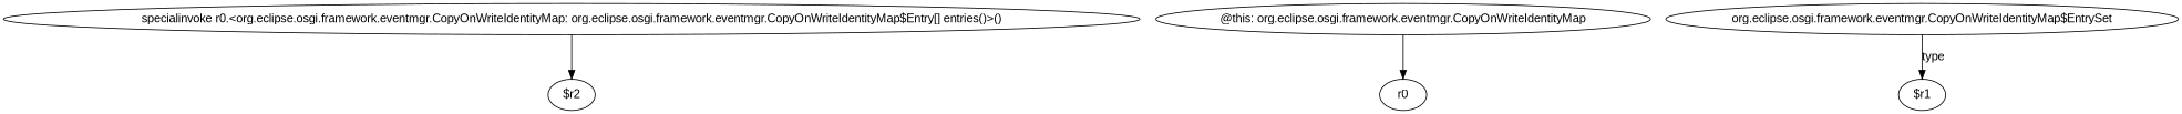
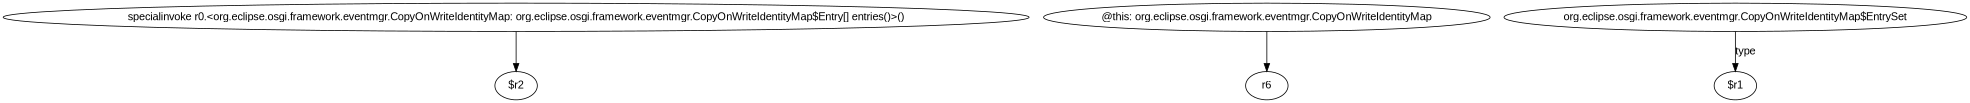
  digraph {
    fontname="Liberation Sans"
    node [fontname="Liberation Sans"]
    edge [fontname="Liberation Sans"]
    n1 [label="specialinvoke r0.<org.eclipse.osgi.framework.eventmgr.CopyOnWriteIdentityMap: org.eclipse.osgi.framework.eventmgr.CopyOnWriteIdentityMap$Entry[] entries()>()"]
    n2 [label="$r2"]
    n3 [label="@this: org.eclipse.osgi.framework.eventmgr.CopyOnWriteIdentityMap"]
-   n4 [label=r0]
+   n4 [label=r6]
    n5 [label="org.eclipse.osgi.framework.eventmgr.CopyOnWriteIdentityMap$EntrySet"]
    n6 [label="$r1"]
    n1 -> n2
    n3 -> n4
    n5 -> n6 [label=type]
  }
